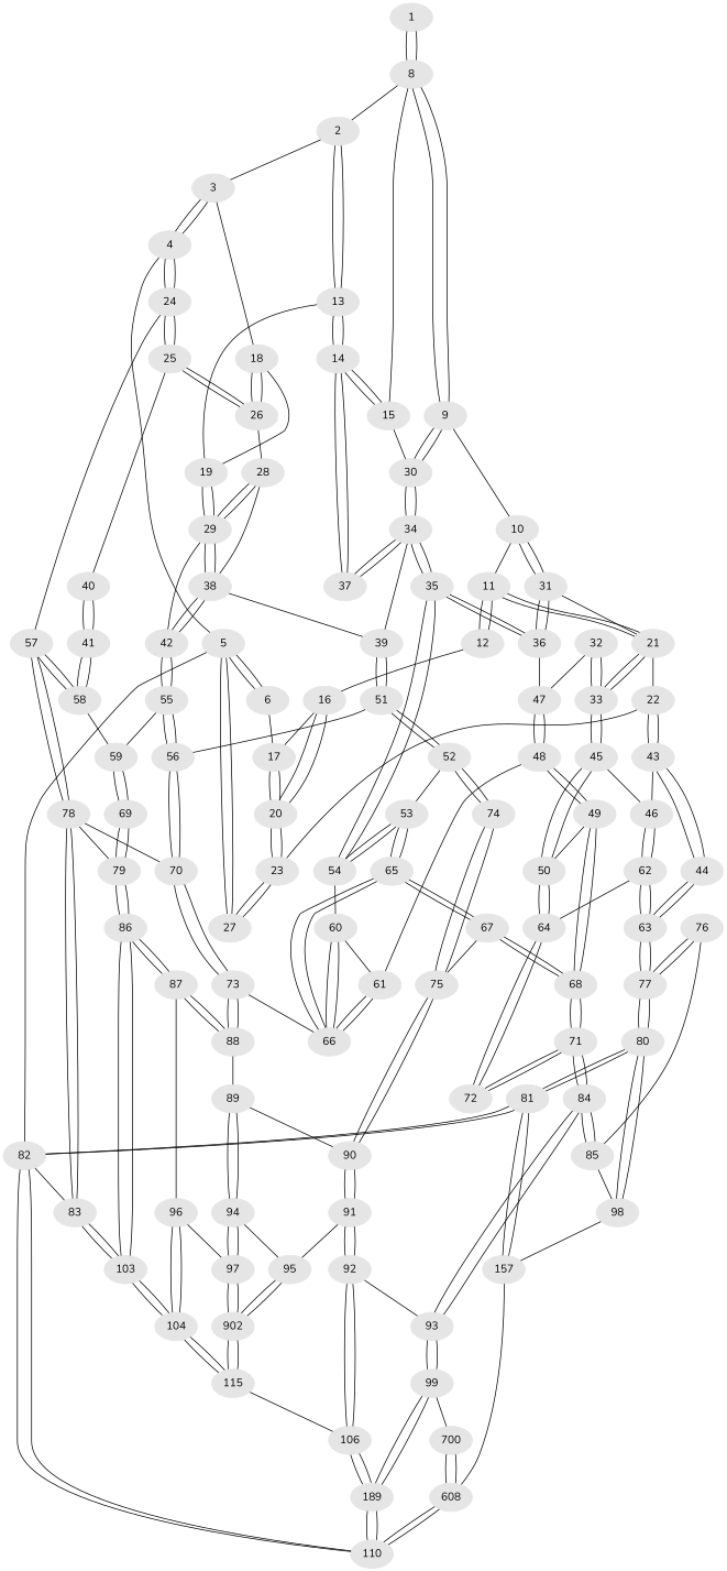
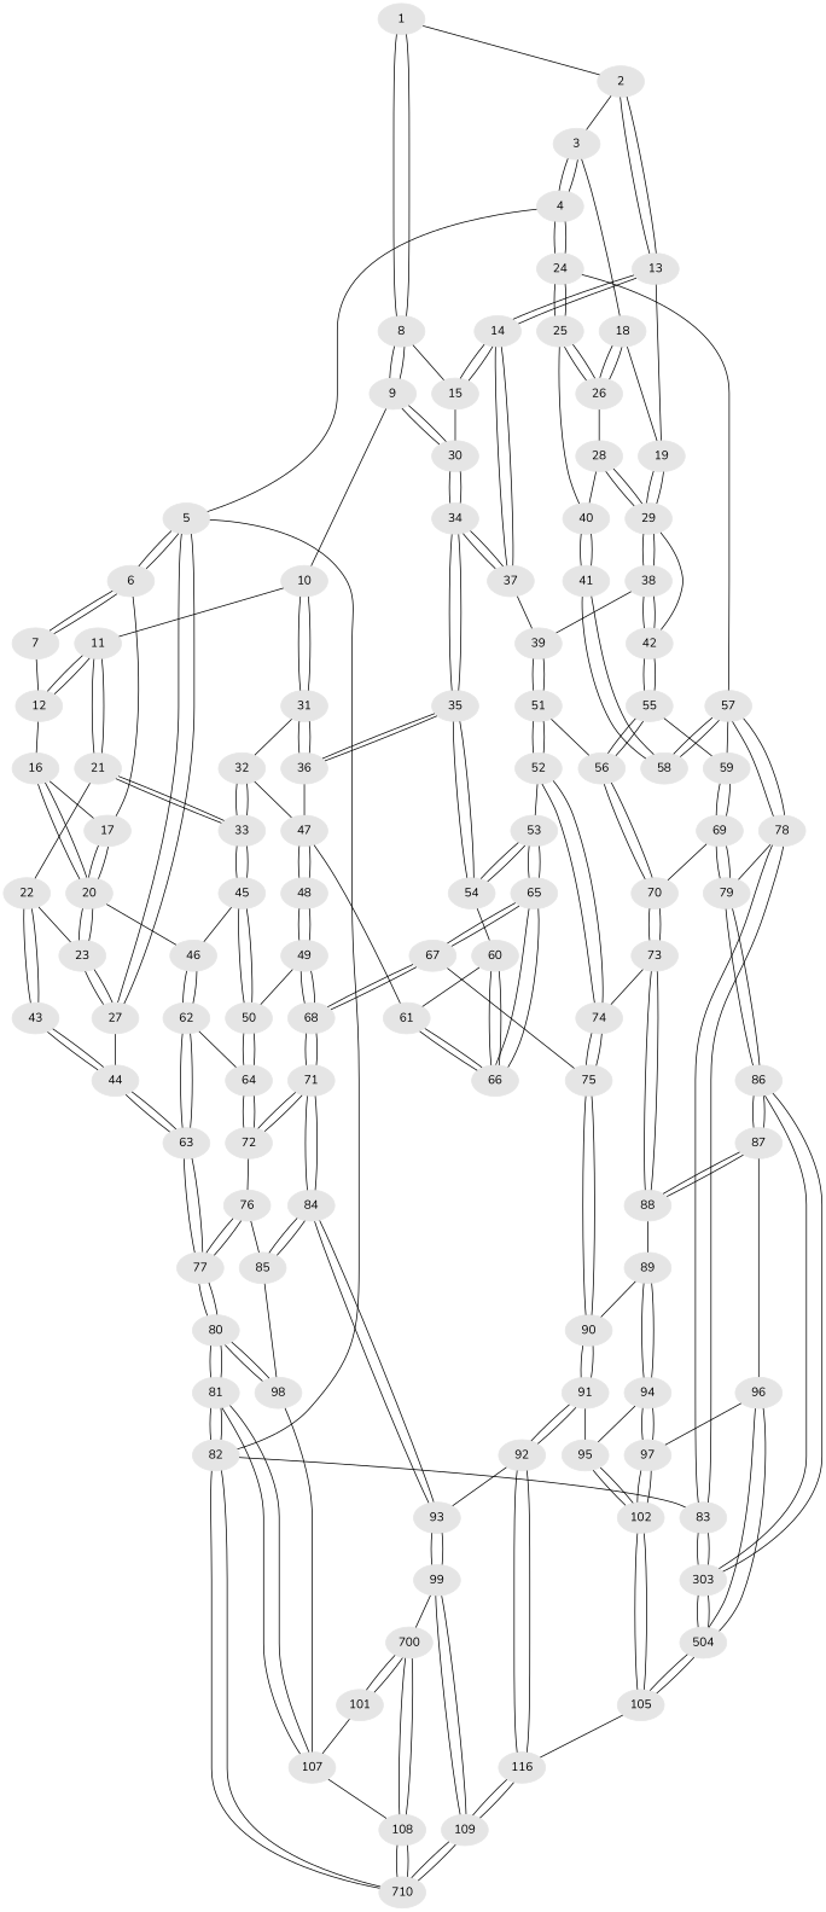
  graph {
    fontname=Nunito
    node [color=gray90 fontname=Nunito style=filled]
    edge [fontname=Nunito]
    1
    2
    8
    3
    13
    9
    15
    4
    18
    14
    19
    5
    24
    26
    6
    27
    82
    25
    57
    83
-   103
+   103 [label=303]
+   7
    17
    44
-   110
+   110 [label=710]
    12
    20
    16
    10
    30
    11
    31
    34
    21
    32
    36
    22
    33
    37
    29
    39
    23
    28
    38
    42
    43
    45
    46
    40
    58
    78
    41
    63
    35
    47
    48
    50
    54
    60
    51
    55
    52
    56
    59
    62
    77
    64
    49
    61
    68
    66
    71
    72
    53
    74
    70
    65
    75
    67
    69
    73
    79
    80
    76
    90
    84
    86
    88
    85
    93
    89
    91
    98
    81
    87
-   107 [label=157]
-   108 [label=608]
-   104
+   107
+   108
+   104 [label=504]
    99
    96
    97
    94
    95
    92
-   106
-   102 [label=902]
-   109 [label=189]
+   106 [label=116]
+   102
+   109
    n108 [label=700]
-   105 [label=115]
-   8 -- 2
+   105
+   101
+   1 -- 2
    1 -- 8
    1 -- 8
    2 -- 3
    2 -- 13
    2 -- 13
    8 -- 9
    8 -- 9
    8 -- 15
    3 -- 4
    3 -- 4
    3 -- 18
    13 -- 14
    13 -- 14
    13 -- 19
    9 -- 10
    9 -- 30
    9 -- 30
    15 -- 30
    4 -- 5
    4 -- 24
    4 -- 24
    18 -- 19
    18 -- 26
    18 -- 26
    14 -- 15
    14 -- 15
    14 -- 37
    14 -- 37
    19 -- 29
    19 -- 29
    5 -- 6
    5 -- 6
    5 -- 27
    5 -- 27
    5 -- 82
    24 -- 25
    24 -- 25
    24 -- 57
    26 -- 28
+   6 -- 7
+   6 -- 7
    6 -- 17
+   27 -- 44
    82 -- 83
    82 -- 110
    82 -- 110
    25 -- 26
    25 -- 26
    25 -- 40
    57 -- 58
    57 -- 58
    57 -- 78
    57 -- 78
    83 -- 103
    83 -- 103
    103 -- 104
    103 -- 104
+   7 -- 12
    17 -- 20
    17 -- 20
    44 -- 63
    44 -- 63
    12 -- 16
    20 -- 23
    20 -- 23
    16 -- 17
    16 -- 20
    16 -- 20
    10 -- 11
    10 -- 31
    10 -- 31
    30 -- 34
    30 -- 34
    11 -- 12
    11 -- 12
    11 -- 21
    11 -- 21
-   31 -- 21
+   31 -- 32
    31 -- 36
    31 -- 36
    34 -- 37
    34 -- 37
    34 -- 35
    34 -- 35
    21 -- 22
    21 -- 33
    21 -- 33
    32 -- 33
    32 -- 33
    32 -- 47
    36 -- 47
    22 -- 23
    22 -- 43
    22 -- 43
    33 -- 45
    33 -- 45
-   34 -- 39
+   37 -- 39
    29 -- 38
    29 -- 38
    29 -- 42
    39 -- 51
    39 -- 51
    23 -- 27
    23 -- 27
    28 -- 29
    28 -- 29
-   28 -- 38
+   28 -- 40
    38 -- 39
    38 -- 42
    38 -- 42
    42 -- 55
    42 -- 55
    43 -- 44
    43 -- 44
-   43 -- 46
+   20 -- 46
    45 -- 46
    45 -- 50
    45 -- 50
    46 -- 62
    46 -- 62
    40 -- 41
    40 -- 41
-   58 -- 59
+   57 -- 59
    78 -- 83
    78 -- 83
    78 -- 79
    41 -- 58
    41 -- 58
    63 -- 77
    63 -- 77
    35 -- 36
    35 -- 36
    35 -- 54
    35 -- 54
    47 -- 48
    47 -- 48
    48 -- 49
    48 -- 49
-   48 -- 61
+   47 -- 61
    50 -- 64
    50 -- 64
    54 -- 60
    60 -- 61
    60 -- 66
    60 -- 66
    51 -- 52
    51 -- 52
    51 -- 56
    55 -- 56
    55 -- 56
    55 -- 59
    52 -- 53
    52 -- 74
    52 -- 74
    56 -- 70
    56 -- 70
    59 -- 69
    59 -- 69
    62 -- 63
    62 -- 63
    62 -- 64
    77 -- 80
    77 -- 80
    64 -- 72
    64 -- 72
    49 -- 50
    49 -- 68
    49 -- 68
    61 -- 66
    61 -- 66
    68 -- 71
    68 -- 71
    71 -- 72
    71 -- 72
    71 -- 84
    71 -- 84
+   72 -- 76
    53 -- 54
    53 -- 54
    53 -- 65
    53 -- 65
    74 -- 75
    74 -- 75
    70 -- 73
    70 -- 73
    65 -- 66
    65 -- 66
    65 -- 67
    65 -- 67
    75 -- 90
    75 -- 90
    67 -- 68
    67 -- 68
    67 -- 75
-   78 -- 70
+   69 -- 70
    69 -- 79
    69 -- 79
-   73 -- 66
+   73 -- 74
    73 -- 88
    73 -- 88
    79 -- 86
    79 -- 86
    80 -- 98
    80 -- 98
    80 -- 81
    80 -- 81
    76 -- 77
    76 -- 77
    76 -- 85
    90 -- 91
    90 -- 91
    84 -- 85
    84 -- 85
    84 -- 93
    84 -- 93
    86 -- 103
    86 -- 103
    86 -- 87
    86 -- 87
    88 -- 89
    85 -- 98
    93 -- 99
    93 -- 99
    89 -- 90
    89 -- 94
    89 -- 94
    91 -- 95
    91 -- 92
    91 -- 92
    98 -- 107
    81 -- 82
    81 -- 82
    81 -- 107
    81 -- 107
    87 -- 88
    87 -- 88
    87 -- 96
    107 -- 108
    108 -- 110
    108 -- 110
    104 -- 105
    104 -- 105
    99 -- 109
    99 -- 109
    99 -- n108
    96 -- 104
    96 -- 104
    96 -- 97
    97 -- 102
    97 -- 102
    94 -- 97
    94 -- 97
    94 -- 95
    95 -- 102
    95 -- 102
    92 -- 93
    92 -- 106
    92 -- 106
    106 -- 109
    106 -- 109
    102 -- 105
    102 -- 105
    109 -- 110
    109 -- 110
    n108 -- 108
    n108 -- 108
+   n108 -- 101
+   n108 -- 101
    105 -- 106
+   101 -- 107
  }
